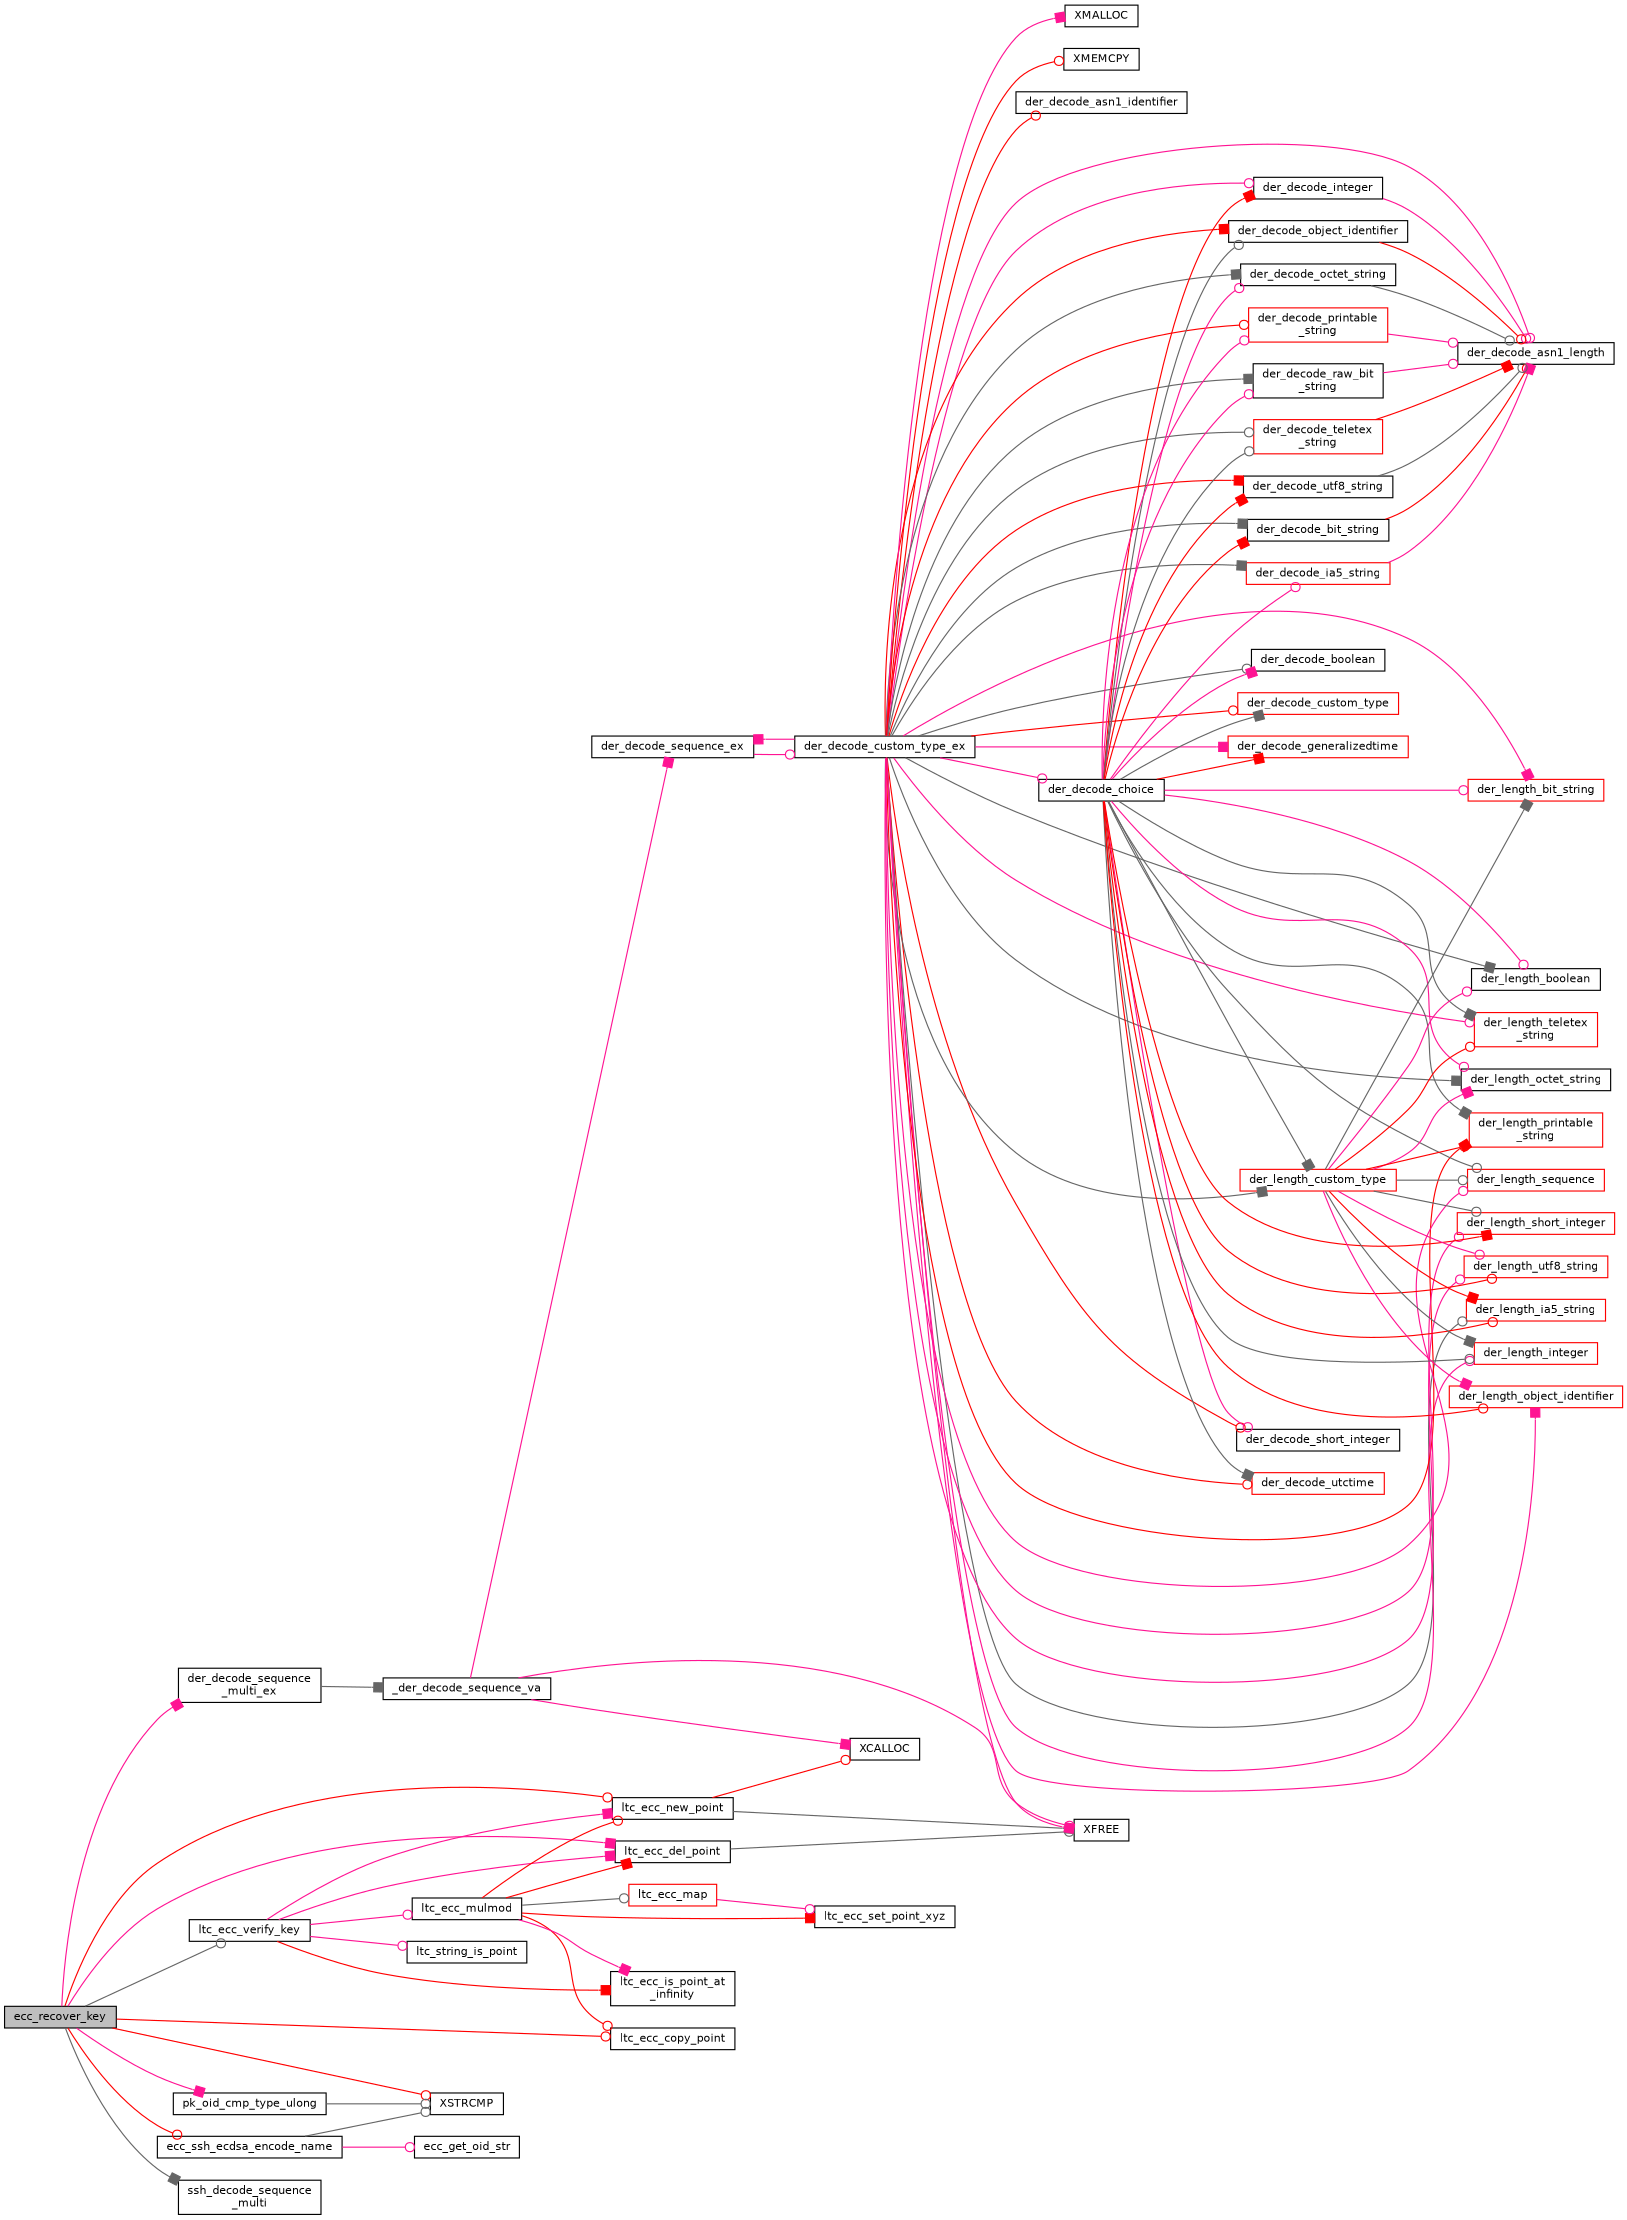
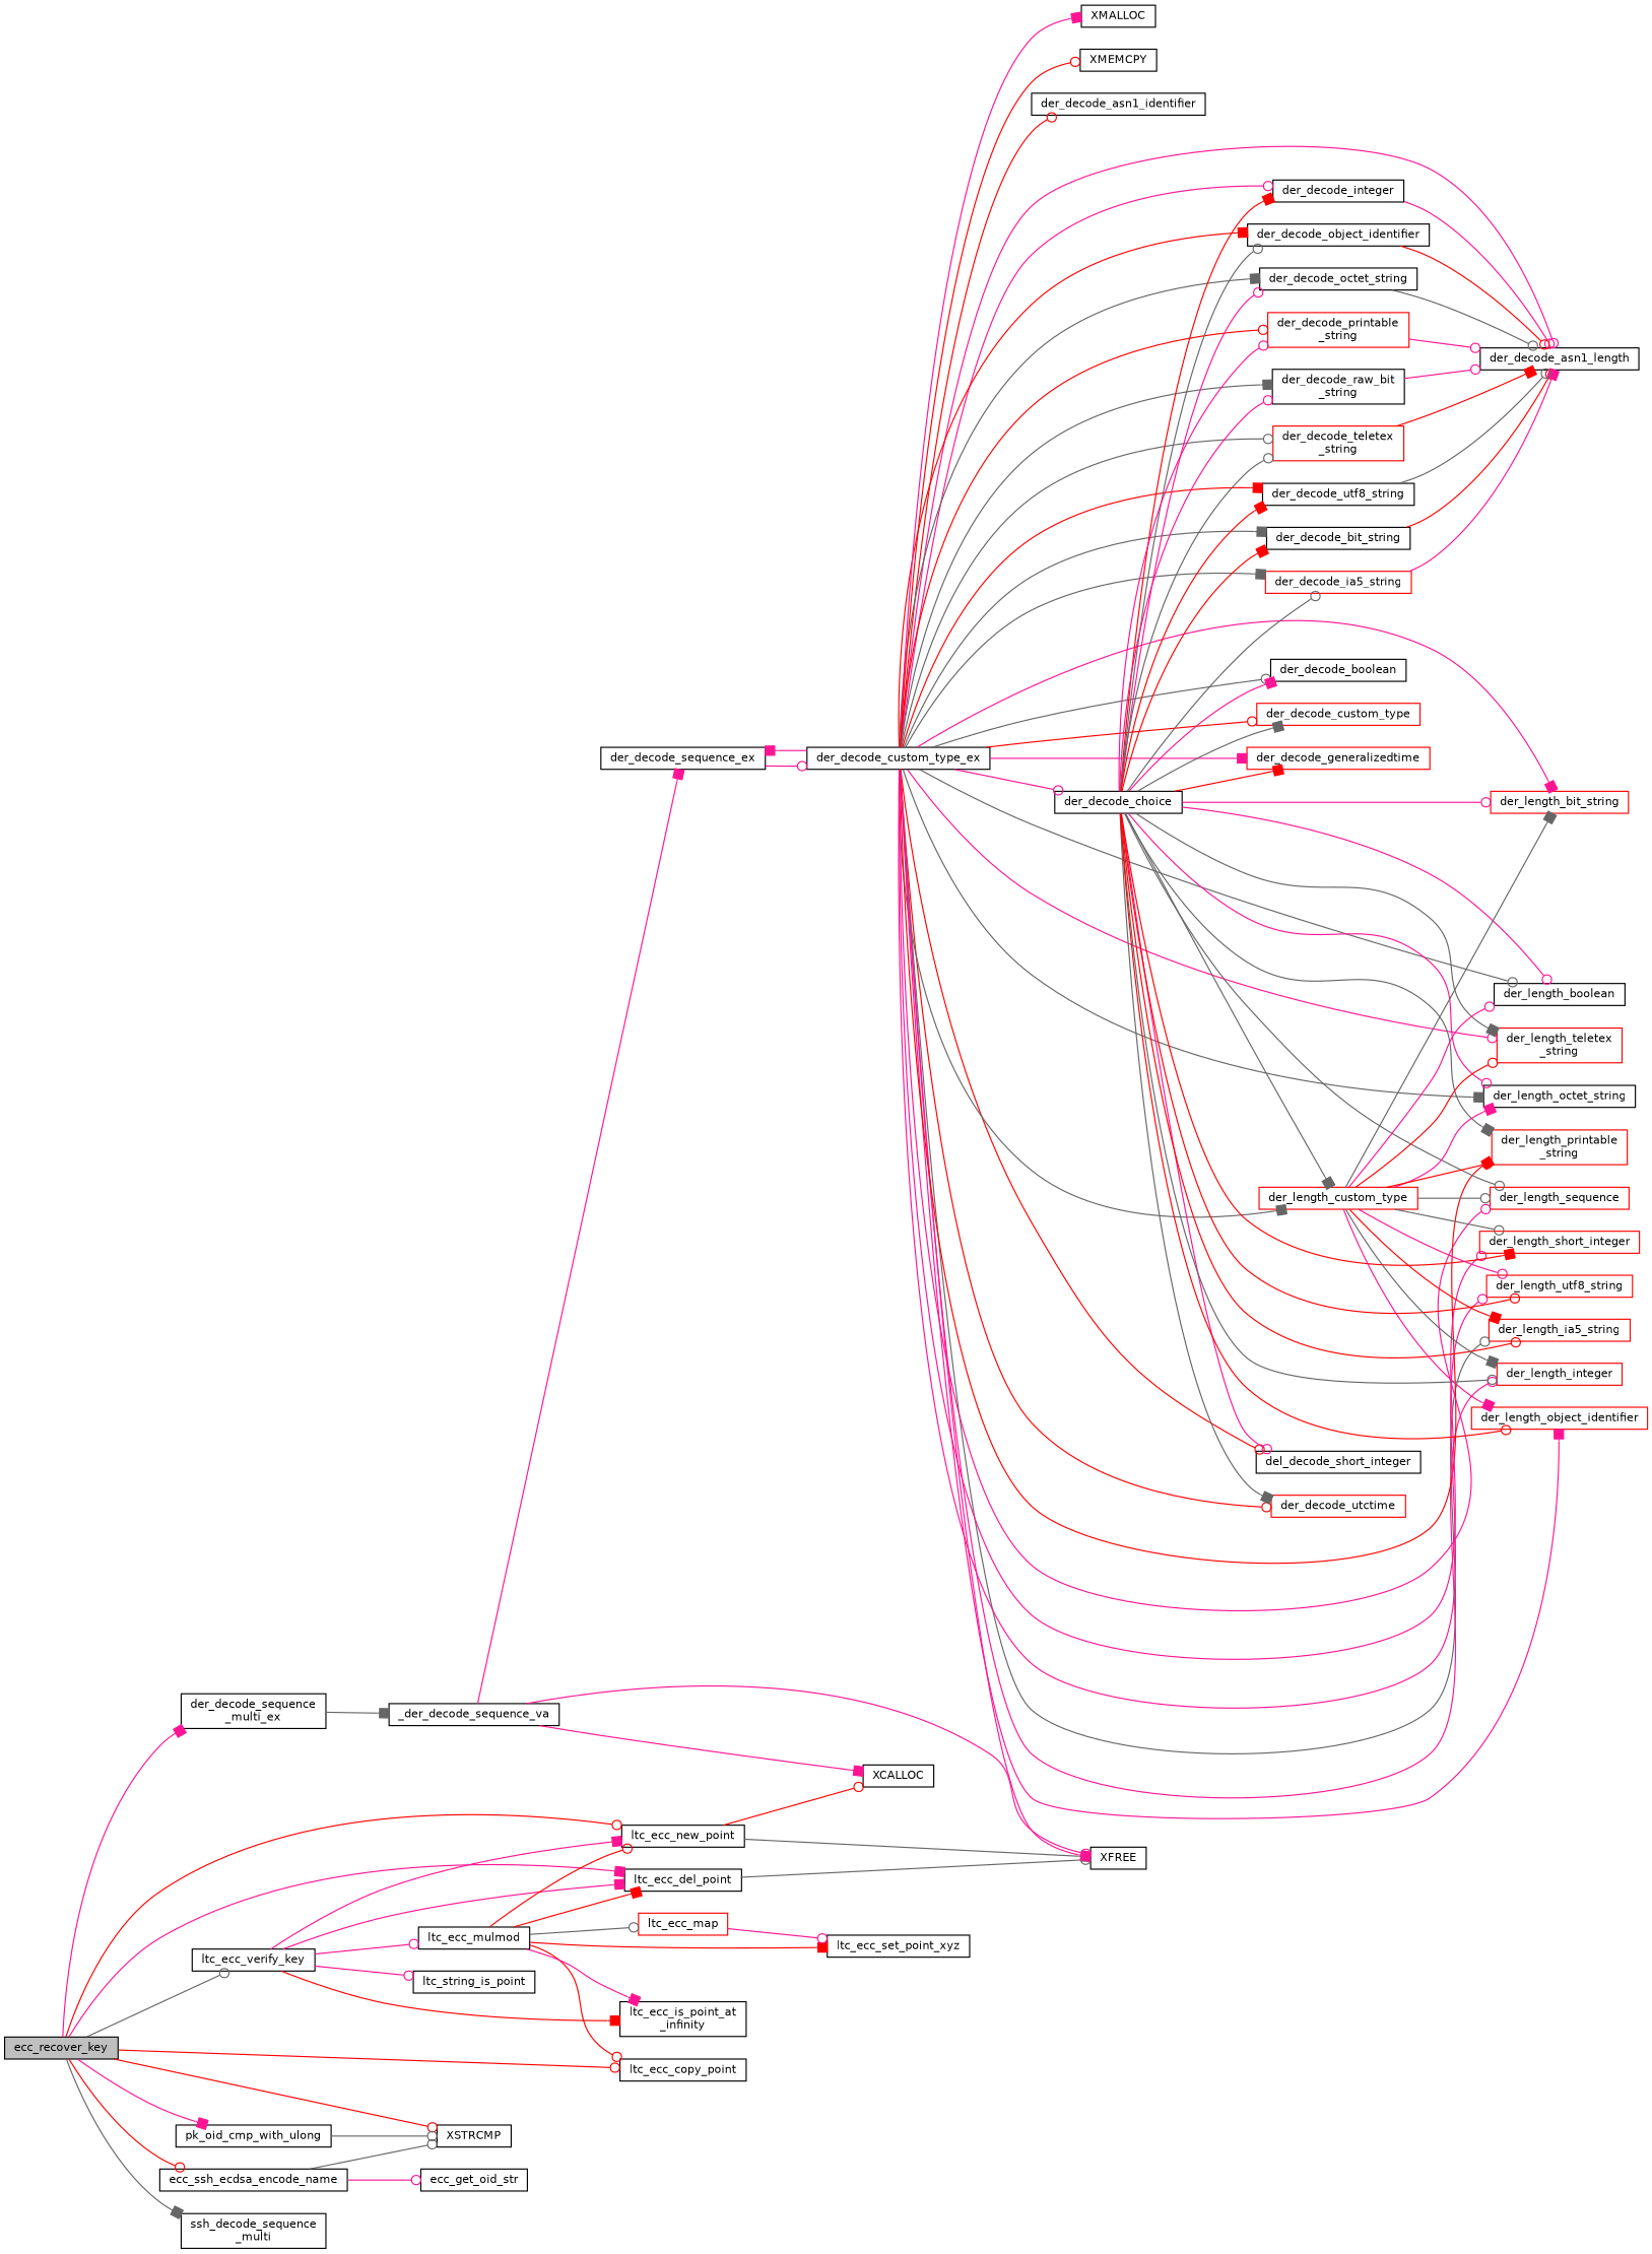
  digraph {
    rankdir=LR
    node [color=black fillcolor=white fontname=Helvetica fontsize=10 shape=record style=filled]
    edge [arrowhead=odot color=deeppink fontname=Helvetica fontsize=10 labelfontname=Helvetica labelfontsize=10 style=solid]
    n1 [fillcolor=grey75 fontcolor=black height=0.2 label=ecc_recover_key width=0.4]
    n2 [height=0.2 label="der_decode_sequence\l_multi_ex" width=0.4]
    n3 [height=0.2 label=ecc_ssh_ecdsa_encode_name width=0.4]
    n4 [height=0.2 label=XSTRCMP width=0.4]
    n5 [height=0.2 label=ltc_ecc_copy_point width=0.4]
    n6 [height=0.2 label=ltc_ecc_del_point width=0.4]
    n7 [height=0.2 label=ltc_ecc_new_point width=0.4]
    n8 [height=0.2 label=ltc_ecc_verify_key width=0.4]
-   n9 [height=0.2 label=pk_oid_cmp_type_ulong width=0.4]
+   n9 [height=0.2 label=pk_oid_cmp_with_ulong width=0.4]
    n10 [height=0.2 label="ssh_decode_sequence\l_multi" width=0.4]
    n11 [height=0.2 label=_der_decode_sequence_va width=0.4]
    n12 [height=0.2 label=ecc_get_oid_str width=0.4]
    n13 [height=0.2 label=XFREE width=0.4]
    n14 [height=0.2 label=XCALLOC width=0.4]
    n15 [height=0.2 label=ltc_string_is_point width=0.4]
    n16 [height=0.2 label="ltc_ecc_is_point_at\l_infinity" width=0.4]
    n17 [height=0.2 label=ltc_ecc_mulmod width=0.4]
    n18 [height=0.2 label=der_decode_sequence_ex width=0.4]
    n19 [height=0.2 label=der_decode_custom_type_ex width=0.4]
    n20 [height=0.2 label=der_decode_asn1_identifier width=0.4]
    n21 [height=0.2 label=der_decode_asn1_length width=0.4]
    n22 [height=0.2 label=der_decode_bit_string width=0.4]
    n23 [height=0.2 label=der_decode_boolean width=0.4]
    n24 [height=0.2 label=der_decode_choice width=0.4]
    n25 [color=red height=0.2 label=der_decode_custom_type width=0.4]
    n26 [color=red height=0.2 label=der_decode_generalizedtime width=0.4]
    n27 [color=red height=0.2 label=der_decode_ia5_string width=0.4]
    n28 [height=0.2 label=der_decode_integer width=0.4]
    n29 [height=0.2 label=der_decode_object_identifier width=0.4]
    n30 [height=0.2 label=der_decode_octet_string width=0.4]
    n31 [color=red height=0.2 label="der_decode_printable\l_string" width=0.4]
    n32 [height=0.2 label="der_decode_raw_bit\l_string" width=0.4]
-   n33 [height=0.2 label=der_decode_short_integer width=0.4]
+   n33 [height=0.2 label=del_decode_short_integer width=0.4]
    n34 [color=red height=0.2 label="der_decode_teletex\l_string" width=0.4]
    n35 [color=red height=0.2 label=der_decode_utctime width=0.4]
    n36 [height=0.2 label=der_decode_utf8_string width=0.4]
    n37 [color=red height=0.2 label=der_length_bit_string width=0.4]
    n38 [height=0.2 label=der_length_boolean width=0.4]
    n39 [color=red height=0.2 label=der_length_custom_type width=0.4]
    n40 [color=red height=0.2 label=der_length_ia5_string width=0.4]
    n41 [color=red height=0.2 label=der_length_integer width=0.4]
    n42 [color=red height=0.2 label=der_length_object_identifier width=0.4]
    n43 [height=0.2 label=der_length_octet_string width=0.4]
    n44 [color=red height=0.2 label="der_length_printable\l_string" width=0.4]
    n45 [color=red height=0.2 label=der_length_sequence width=0.4]
    n46 [color=red height=0.2 label=der_length_short_integer width=0.4]
    n47 [color=red height=0.2 label="der_length_teletex\l_string" width=0.4]
    n48 [color=red height=0.2 label=der_length_utf8_string width=0.4]
    n49 [height=0.2 label=XMALLOC width=0.4]
    n50 [height=0.2 label=XMEMCPY width=0.4]
    n51 [color=red height=0.2 label=ltc_ecc_map width=0.4]
    n52 [height=0.2 label=ltc_ecc_set_point_xyz width=0.4]
    n1 -> n2 [arrowhead=box]
    n1 -> n3 [color=red]
    n1 -> n4 [color=red]
    n1 -> n5 [color=red]
    n1 -> n6 [arrowhead=box]
    n1 -> n7 [color=red]
    n1 -> n8 [color=gray40]
    n1 -> n9 [arrowhead=box]
    n1 -> n10 [arrowhead=box color=gray40]
    n2 -> n11 [arrowhead=box color=gray40]
    n3 -> n4 [color=gray40]
    n3 -> n12
    n6 -> n13 [color=gray40]
    n7 -> n13 [arrowhead=box color=gray40]
    n7 -> n14 [color=red]
    n8 -> n6 [arrowhead=box]
    n8 -> n7 [arrowhead=box]
    n8 -> n15
    n8 -> n16 [arrowhead=box color=red]
    n8 -> n17
    n9 -> n4 [color=gray40]
    n11 -> n13
    n11 -> n14 [arrowhead=box]
    n11 -> n18 [arrowhead=box]
    n17 -> n5 [color=red]
    n17 -> n6 [arrowhead=box color=red]
    n17 -> n7 [color=red]
    n17 -> n16 [arrowhead=box]
    n17 -> n51 [color=gray40]
    n17 -> n52 [arrowhead=box color=red]
    n18 -> n19
    n19 -> n13 [arrowhead=box]
    n19 -> n18 [arrowhead=box]
    n19 -> n20 [color=red]
    n19 -> n21
    n19 -> n22 [arrowhead=box color=gray40]
    n19 -> n23 [color=gray40]
    n19 -> n24
    n19 -> n25 [color=red]
    n19 -> n26 [arrowhead=box]
    n19 -> n27 [arrowhead=box color=gray40]
    n19 -> n28
    n19 -> n29 [arrowhead=box color=red]
    n19 -> n30 [arrowhead=box color=gray40]
    n19 -> n31 [color=red]
    n19 -> n32 [arrowhead=box color=gray40]
    n19 -> n33 [color=red]
    n19 -> n34 [color=gray40]
    n19 -> n35 [color=red]
    n19 -> n36 [arrowhead=box color=red]
    n19 -> n37 [arrowhead=box]
-   n19 -> n38 [arrowhead=box color=gray40]
+   n19 -> n38 [color=gray40]
    n19 -> n39 [arrowhead=box color=gray40]
    n19 -> n40 [color=gray40]
    n19 -> n41
    n19 -> n42 [arrowhead=box]
    n19 -> n43 [arrowhead=box color=gray40]
    n19 -> n44 [arrowhead=box color=red]
    n19 -> n45
    n19 -> n46
    n19 -> n47
    n19 -> n48
    n19 -> n49 [arrowhead=box]
    n19 -> n50 [color=red]
    n22 -> n21 [color=red]
    n24 -> n22 [arrowhead=box color=red]
    n24 -> n23 [arrowhead=box]
    n24 -> n25 [arrowhead=box color=gray40]
    n24 -> n26 [arrowhead=box color=red]
-   n24 -> n27
+   n24 -> n27 [color=gray40]
    n24 -> n28 [arrowhead=box color=red]
    n24 -> n29 [color=gray40]
    n24 -> n30
    n24 -> n31
    n24 -> n32
    n24 -> n33
    n24 -> n34 [color=gray40]
    n24 -> n35 [arrowhead=box color=gray40]
    n24 -> n36 [arrowhead=box color=red]
    n24 -> n37
    n24 -> n38
    n24 -> n39 [arrowhead=box color=gray40]
    n24 -> n40 [color=red]
    n24 -> n41 [color=gray40]
    n24 -> n42 [color=red]
    n24 -> n43
    n24 -> n44 [arrowhead=box color=gray40]
    n24 -> n45 [color=gray40]
    n24 -> n46 [arrowhead=box color=red]
    n24 -> n47 [arrowhead=box color=gray40]
    n24 -> n48 [color=red]
    n27 -> n21 [arrowhead=box]
    n28 -> n21
    n29 -> n21 [color=red]
    n30 -> n21 [color=gray40]
    n31 -> n21
    n32 -> n21
    n34 -> n21 [arrowhead=box color=red]
    n36 -> n21 [color=gray40]
    n39 -> n37 [arrowhead=box color=gray40]
    n39 -> n38
    n39 -> n40 [arrowhead=box color=red]
    n39 -> n41 [arrowhead=box color=gray40]
    n39 -> n42 [arrowhead=box]
    n39 -> n43 [arrowhead=box]
    n39 -> n44 [color=red]
    n39 -> n45 [color=gray40]
    n39 -> n46 [color=gray40]
    n39 -> n47 [color=red]
    n39 -> n48
    n51 -> n52
  }
